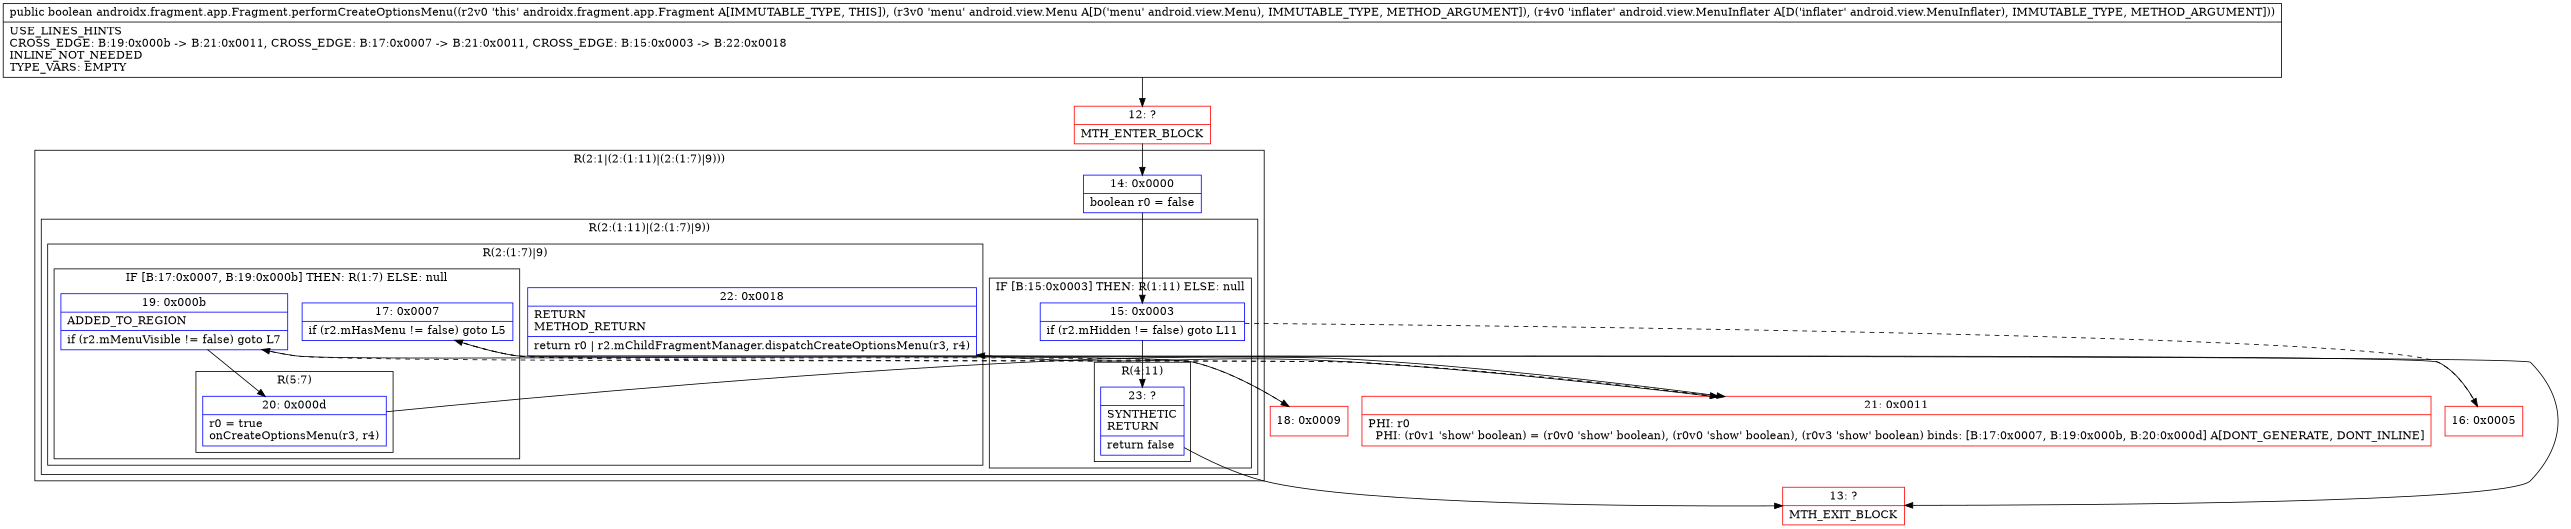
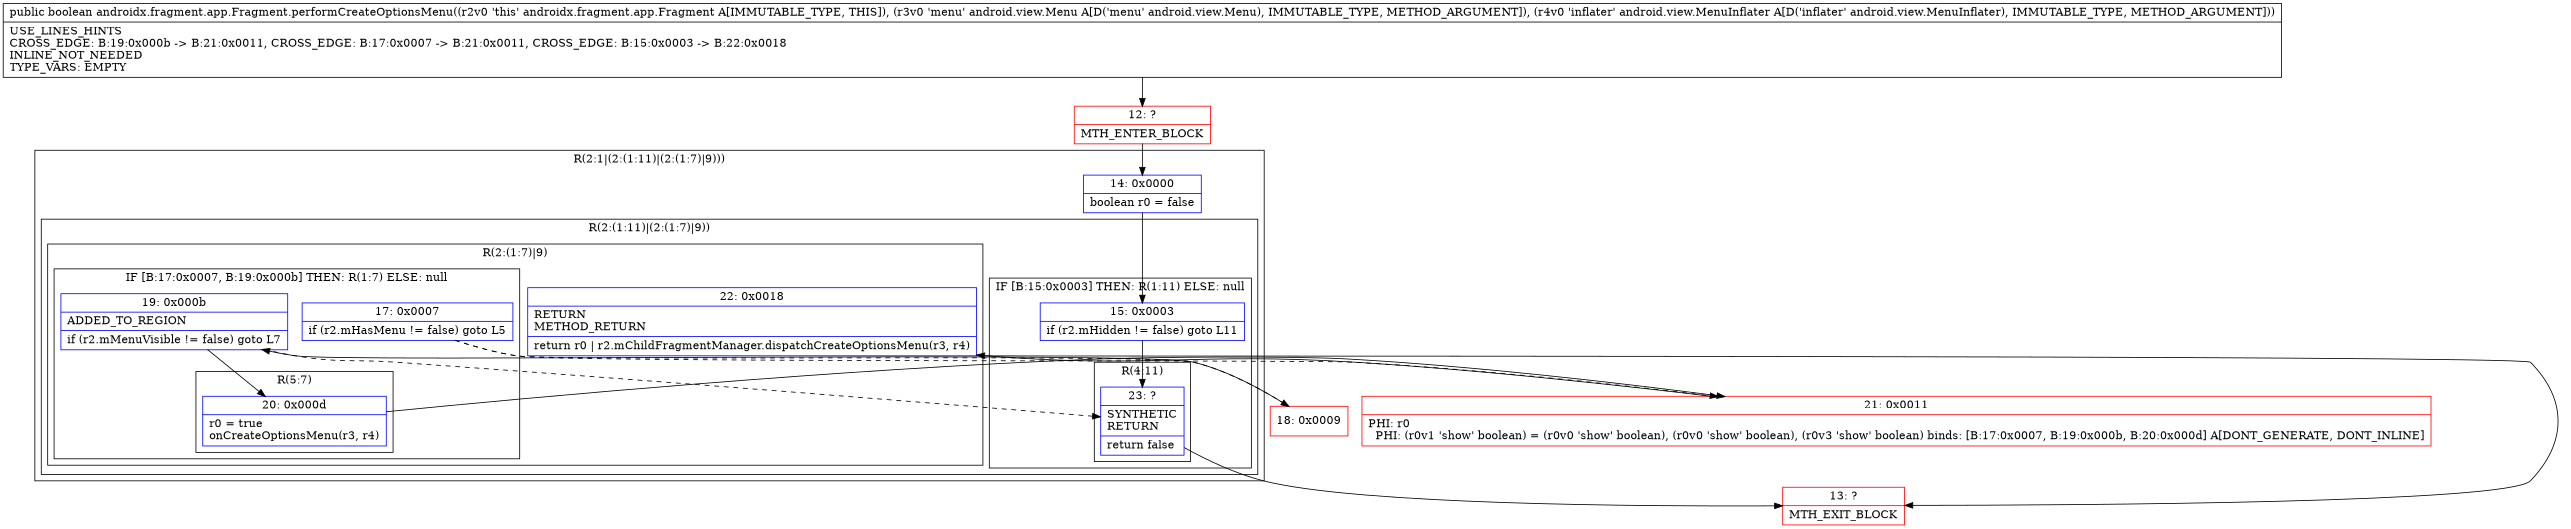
  digraph {
    node [color=blue shape=record]
    n1 [label="{23\:\ ?|SYNTHETIC\lRETURN\l|return false\l}"]
    n2 [label="{15\:\ 0x0003|if (r2.mHidden != false) goto L11\l}"]
    n3 [label="{20\:\ 0x000d|r0 = true\lonCreateOptionsMenu(r3, r4)\l}"]
    n4 [label="{17\:\ 0x0007|if (r2.mHasMenu != false) goto L5\l}"]
    n5 [label="{19\:\ 0x000b|ADDED_TO_REGION\l|if (r2.mMenuVisible != false) goto L7\l}"]
    n6 [label="{22\:\ 0x0018|RETURN\lMETHOD_RETURN\l|return r0 \| r2.mChildFragmentManager.dispatchCreateOptionsMenu(r3, r4)\l}"]
    n7 [label="{14\:\ 0x0000|boolean r0 = false\l}"]
    n8 [color=red label="{13\:\ ?|MTH_EXIT_BLOCK\l}"]
-   n9 [color=red label="{16\:\ 0x0005}"]
    n10 [color=red label="{21\:\ 0x0011|PHI: r0 \l  PHI: (r0v1 'show' boolean) = (r0v0 'show' boolean), (r0v0 'show' boolean), (r0v3 'show' boolean) binds: [B:17:0x0007, B:19:0x000b, B:20:0x000d] A[DONT_GENERATE, DONT_INLINE]\l}"]
    n11 [color=red label="{18\:\ 0x0009}"]
    n12 [color=red label="{12\:\ ?|MTH_ENTER_BLOCK\l}"]
    n13 [label="{public boolean androidx.fragment.app.Fragment.performCreateOptionsMenu((r2v0 'this' androidx.fragment.app.Fragment A[IMMUTABLE_TYPE, THIS]), (r3v0 'menu' android.view.Menu A[D('menu' android.view.Menu), IMMUTABLE_TYPE, METHOD_ARGUMENT]), (r4v0 'inflater' android.view.MenuInflater A[D('inflater' android.view.MenuInflater), IMMUTABLE_TYPE, METHOD_ARGUMENT]))  | USE_LINES_HINTS\lCROSS_EDGE: B:19:0x000b \-\> B:21:0x0011, CROSS_EDGE: B:17:0x0007 \-\> B:21:0x0011, CROSS_EDGE: B:15:0x0003 \-\> B:22:0x0018\lINLINE_NOT_NEEDED\lTYPE_VARS: EMPTY\l}" color=""]
    subgraph cluster_1 {
      label="R(2:1|(2:(1:11)|(2:(1:7)|9)))"
      n7
      subgraph cluster_2 {
        label="R(2:(1:11)|(2:(1:7)|9))"
        subgraph cluster_3 {
          label="IF [B:15:0x0003] THEN: R(1:11) ELSE: null"
          n2
          subgraph cluster_4 {
            label="R(4:11)"
            n1
          }
        }
        subgraph cluster_5 {
          label="R(2:(1:7)|9)"
          n6
          subgraph cluster_6 {
            label="IF [B:17:0x0007, B:19:0x000b] THEN: R(1:7) ELSE: null"
            n4
            n5
            subgraph cluster_7 {
              label="R(5:7)"
              n3
            }
          }
        }
      }
    }
    n1 -> n8
    n2 -> n1
-   n2 -> n9 [style=dashed]
    n3 -> n10
    n4 -> n10 [style=dashed]
    n4 -> n11 [style=dashed]
    n5 -> n3
-   n5 -> n10 [style=dashed]
+   n5 -> n1 [style=dashed]
    n6 -> n8
    n7 -> n2
-   n9 -> n4
    n10 -> n6
    n11 -> n5
    n12 -> n7
    n13 -> n12
  }
